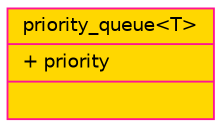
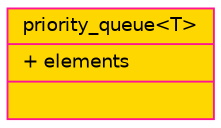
  digraph {
-   n1 [color=deeppink fillcolor=gold fontcolor=black fontname=Helvetica fontsize=10 height=0.2 label="{priority_queue\<T\>\n|+ priority\l|}" shape=record style=filled width=0.4]
+   n1 [color=deeppink fillcolor=gold fontcolor=black fontname=Helvetica fontsize=10 height=0.2 label="{priority_queue\<T\>\n|+ elements\l|}" shape=record style=filled width=0.4]
  }
